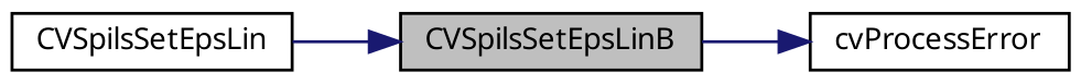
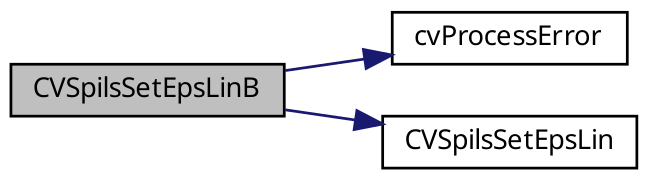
  digraph {
    fontname="Noto Sans"
    rankdir=LR
    node [color=black fillcolor=white fontname="Noto Sans" fontsize=10 shape=record style=filled]
    edge [color=midnightblue fontname="Noto Sans" fontsize=10 labelfontname=Helvetica labelfontsize=10 style=solid]
    n1 [fillcolor=grey75 fontcolor=black height=0.2 label=CVSpilsSetEpsLinB width=0.4]
    n2 [height=0.2 label=cvProcessError width=0.4]
    n3 [height=0.2 label=CVSpilsSetEpsLin width=0.4]
    n1 -> n2
-   n3 -> n1
+   n1 -> n3
  }
